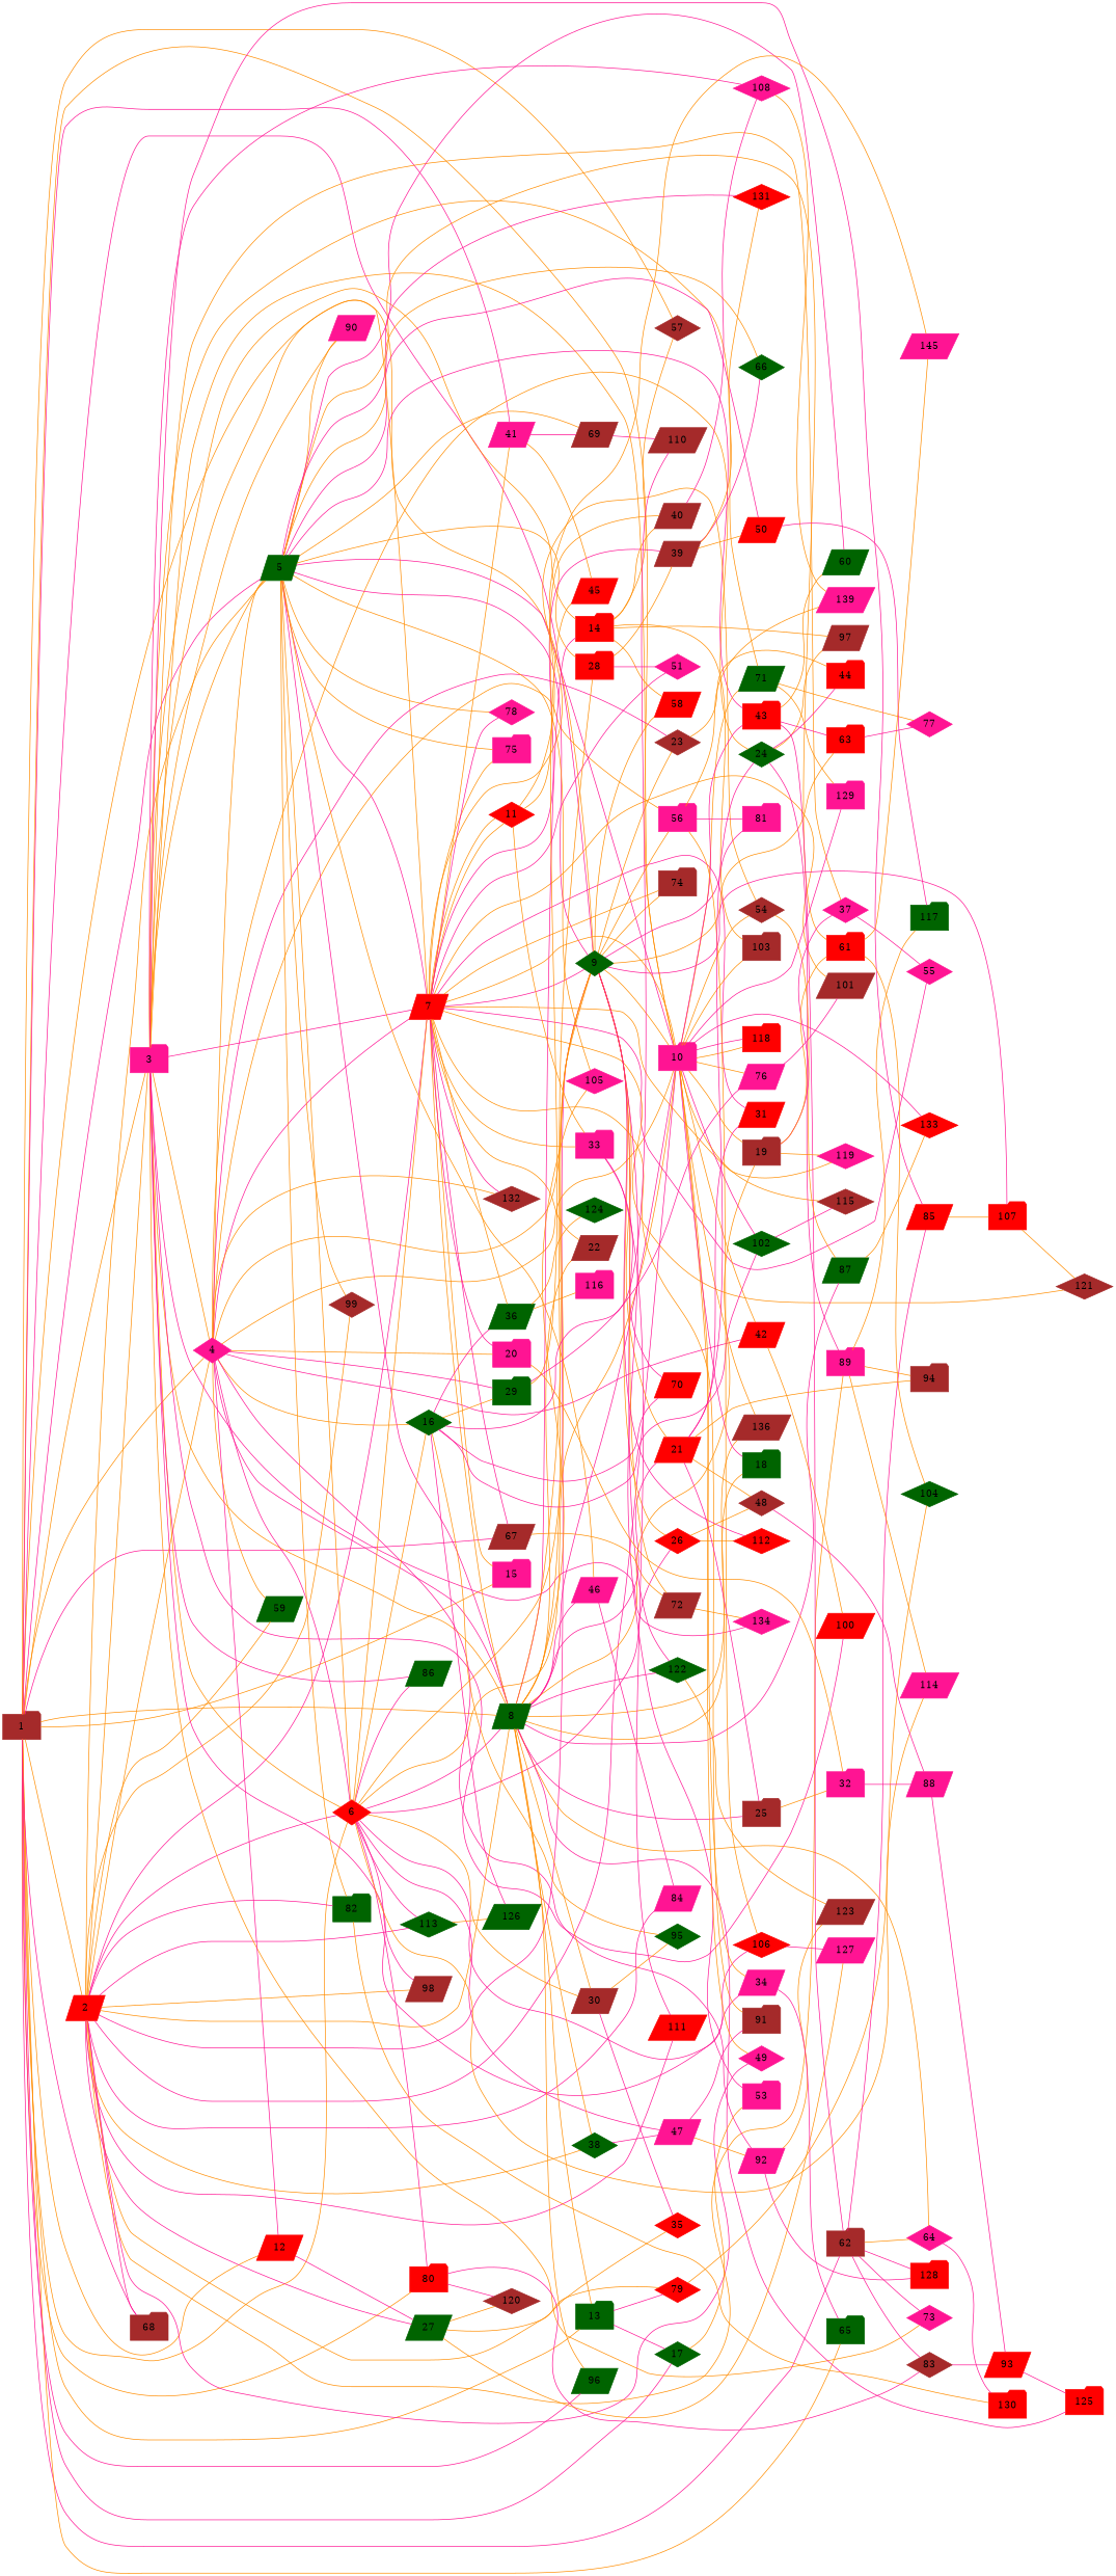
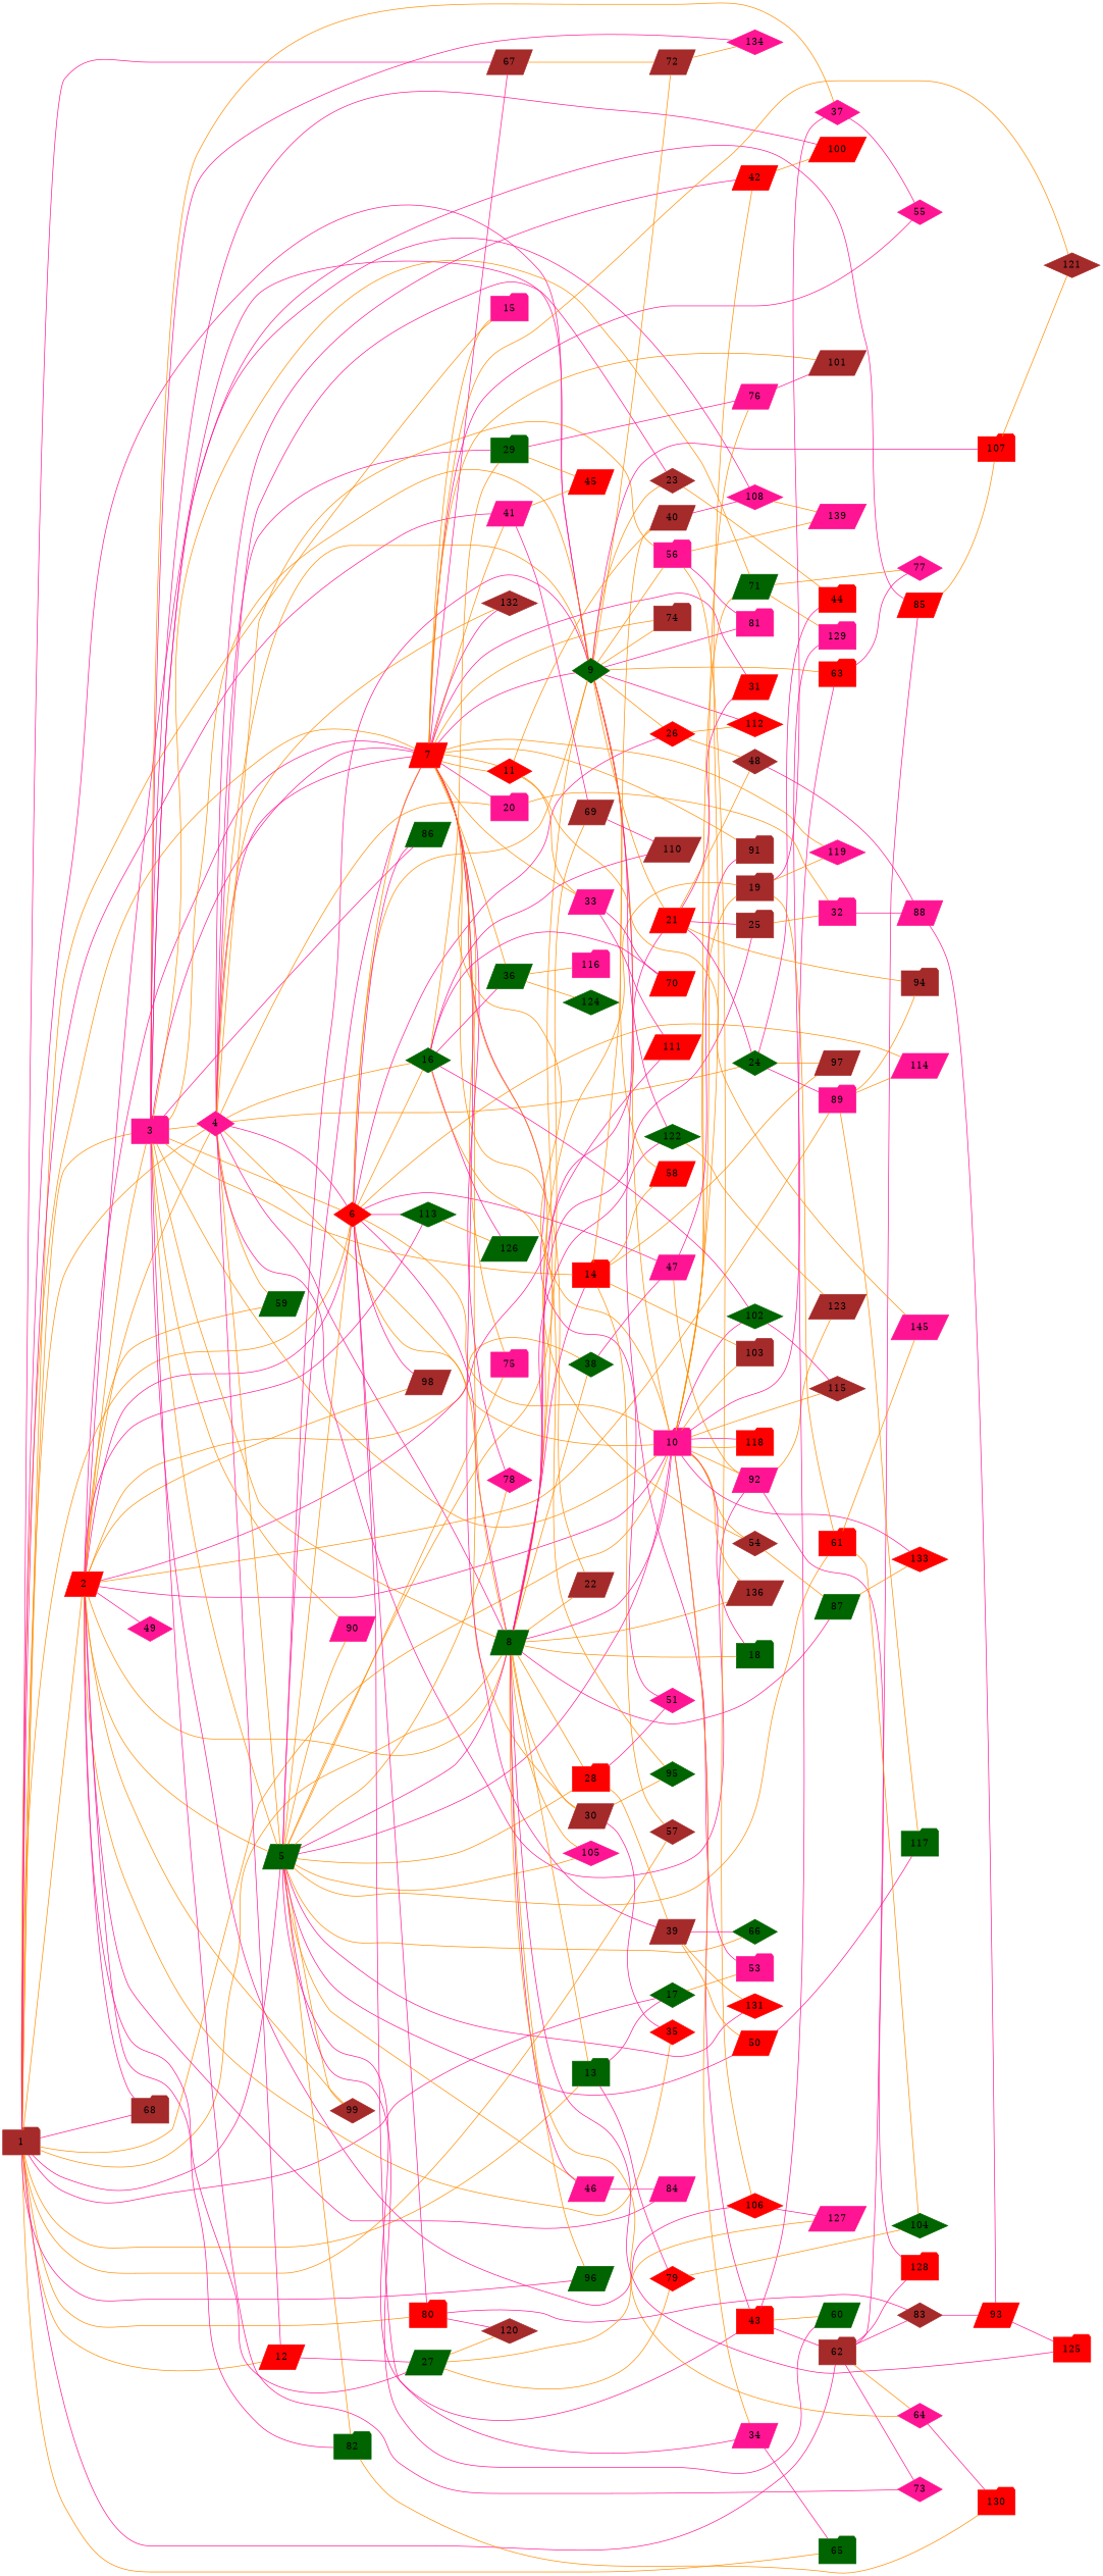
  graph {
    rankdir=LR
    node [color=deeppink shape=parallelogram style=filled]
    edge [color=darkorange]
    1 [color=brown shape=folder]
    2 [color=red]
    3 [shape=folder]
    4 [shape=diamond]
    5 [color=darkgreen]
    6 [color=red shape=diamond]
    7 [color=red]
    8 [color=darkgreen]
    9 [color=darkgreen shape=diamond]
    10 [shape=folder]
    12 [color=red]
    13 [color=darkgreen shape=folder]
    15 [shape=folder]
    17 [color=darkgreen shape=diamond]
    41
    57 [color=brown shape=diamond]
    62 [color=brown shape=folder]
    65 [color=darkgreen shape=folder]
    67 [color=brown]
    68 [color=brown shape=folder]
    80 [color=red shape=folder]
    96 [color=darkgreen]
    27 [color=darkgreen]
    35 [color=red shape=diamond]
    38 [color=darkgreen shape=diamond]
    49 [shape=diamond]
    59 [color=darkgreen]
    82 [color=darkgreen shape=folder]
    84
    89 [shape=folder]
    98 [color=brown]
    99 [color=brown shape=diamond]
    111 [color=red]
    113 [color=darkgreen shape=diamond]
    14 [color=red shape=folder]
    37 [shape=diamond]
    71 [color=darkgreen]
    73 [shape=diamond]
    85 [color=red]
    86 [color=darkgreen]
    90
    100 [color=red]
    106 [color=red shape=diamond]
    108 [shape=diamond]
    134 [shape=diamond]
    16 [color=darkgreen shape=diamond]
    20 [shape=folder]
    23 [color=brown shape=diamond]
    24 [color=darkgreen shape=diamond]
    29 [color=darkgreen shape=folder]
    42 [color=red]
    56 [shape=folder]
    92
    132 [color=brown shape=diamond]
    28 [color=red shape=folder]
    43 [color=red shape=folder]
    46
    50 [color=red]
    60 [color=darkgreen]
    61 [color=red shape=folder]
    66 [color=darkgreen shape=diamond]
    69 [color=brown]
    75 [shape=folder]
    78 [shape=diamond]
    105 [shape=diamond]
    131 [color=red shape=diamond]
    26 [color=red shape=diamond]
    30 [color=brown]
    34
    47
    114
    11 [color=red shape=diamond]
    22 [color=brown]
    31 [color=red]
-   33 [shape=folder]
+   33
    36 [color=darkgreen]
    39 [color=brown]
    51 [shape=diamond]
    54 [color=brown shape=diamond]
    55 [shape=diamond]
    74 [color=brown shape=folder]
    91 [color=brown shape=folder]
    101 [color=brown]
    119 [shape=diamond]
    121 [color=brown shape=diamond]
    18 [color=darkgreen shape=folder]
    19 [color=brown shape=folder]
    21 [color=red]
    25 [color=brown shape=folder]
    64 [shape=diamond]
    87 [color=darkgreen]
    122 [color=darkgreen shape=diamond]
    125 [color=red shape=folder]
    136 [color=brown]
    53 [shape=folder]
    58 [color=red]
    63 [color=red shape=folder]
    72 [color=brown]
    81 [shape=folder]
    107 [color=red shape=folder]
    112 [color=red shape=diamond]
    76
    102 [color=darkgreen shape=diamond]
    103 [color=brown shape=folder]
    115 [color=brown shape=diamond]
    118 [color=red shape=folder]
    129 [shape=folder]
    133 [color=red shape=diamond]
    79 [color=red shape=diamond]
    45 [color=red]
    83 [color=brown shape=diamond]
    128 [color=red shape=folder]
    120 [color=brown shape=diamond]
    127
    130 [color=red shape=folder]
    94 [color=brown shape=folder]
    117 [color=darkgreen shape=folder]
    126 [color=darkgreen]
    40 [color=brown]
    97 [color=brown]
    77 [shape=diamond]
    n122 [label=139]
    70 [color=red]
    95 [color=darkgreen shape=diamond]
    110 [color=brown]
    32 [shape=folder]
    44 [color=red shape=folder]
    123 [color=brown]
    n129 [label=145]
    104 [color=darkgreen shape=diamond]
    48 [color=brown shape=diamond]
    116 [shape=folder]
    124 [color=darkgreen shape=diamond]
    88
    93 [color=red]
    1 -- 2
    1 -- 3
    1 -- 4
    1 -- 5 [color=deeppink]
    1 -- 6
    1 -- 7
    1 -- 8
    1 -- 9 [color=deeppink]
    1 -- 10
    1 -- 12
    1 -- 13
    1 -- 15
    1 -- 17 [color=deeppink]
    1 -- 41 [color=deeppink]
    1 -- 57
    1 -- 62 [color=deeppink]
    1 -- 65
    1 -- 67 [color=deeppink]
    1 -- 68 [color=deeppink]
    1 -- 80
    1 -- 96 [color=deeppink]
    2 -- 3
    2 -- 4
    2 -- 5
    2 -- 6 [color=deeppink]
    2 -- 7 [color=deeppink]
    2 -- 8
    2 -- 9 [color=deeppink]
    2 -- 10 [color=deeppink]
    2 -- 68 [color=deeppink]
    2 -- 27 [color=deeppink]
    2 -- 35
    2 -- 38
    2 -- 49 [color=deeppink]
    2 -- 59
    2 -- 82 [color=deeppink]
    2 -- 84 [color=deeppink]
    2 -- 89
    2 -- 98
    2 -- 99
    2 -- 111 [color=deeppink]
    2 -- 113 [color=deeppink]
    3 -- 4
    3 -- 5
    3 -- 6
    3 -- 7 [color=deeppink]
    3 -- 8
    3 -- 9
    3 -- 10
    3 -- 14
    3 -- 37
    3 -- 71
-   3 -- 73
+   3 -- 73 [color=deeppink]
    3 -- 85 [color=deeppink]
    3 -- 86 [color=deeppink]
    3 -- 90
    3 -- 100 [color=deeppink]
    3 -- 106 [color=deeppink]
    3 -- 108 [color=deeppink]
    3 -- 134 [color=deeppink]
    4 -- 5
    4 -- 6 [color=deeppink]
    4 -- 7 [color=deeppink]
    4 -- 8 [color=deeppink]
    4 -- 9
    4 -- 10
    4 -- 12 [color=deeppink]
    4 -- 59
    4 -- 16
    4 -- 20
    4 -- 23 [color=deeppink]
    4 -- 24
    4 -- 29 [color=deeppink]
    4 -- 42 [color=deeppink]
    4 -- 56
    4 -- 92 [color=deeppink]
    4 -- 132
    5 -- 6
    5 -- 7 [color=deeppink]
    5 -- 8 [color=deeppink]
    5 -- 9 [color=deeppink]
    5 -- 10 [color=deeppink]
    5 -- 82
    5 -- 99
    5 -- 90
    5 -- 28
    5 -- 43 [color=deeppink]
    5 -- 46
    5 -- 50 [color=deeppink]
    5 -- 60 [color=deeppink]
    5 -- 61
    5 -- 66
    5 -- 69
    5 -- 75
    5 -- 78
    5 -- 105
    5 -- 131 [color=deeppink]
    6 -- 7
    6 -- 8 [color=deeppink]
    6 -- 9
    6 -- 10
    6 -- 80 [color=deeppink]
    6 -- 98 [color=deeppink]
    6 -- 113 [color=deeppink]
    6 -- 86 [color=deeppink]
    6 -- 16
    6 -- 26 [color=deeppink]
    6 -- 30
    6 -- 34 [color=deeppink]
    6 -- 47 [color=deeppink]
    6 -- 114
    7 -- 8
    7 -- 9 [color=deeppink]
    7 -- 10
    7 -- 15
    7 -- 41
    7 -- 67 [color=deeppink]
    7 -- 20 [color=deeppink]
    7 -- 132 [color=deeppink]
    7 -- 75
    7 -- 78 [color=deeppink]
    7 -- 11
    7 -- 11
    7 -- 22
    7 -- 31 [color=deeppink]
    7 -- 33
    7 -- 36
    7 -- 39 [color=deeppink]
    7 -- 51 [color=deeppink]
    7 -- 54
    7 -- 55 [color=deeppink]
    7 -- 74
    7 -- 91
    7 -- 101
    7 -- 119
    7 -- 121
    8 -- 9
    8 -- 10 [color=deeppink]
    8 -- 13
    8 -- 96
    8 -- 38
    8 -- 14 [color=deeppink]
    8 -- 28
    8 -- 46 [color=deeppink]
    8 -- 105
    8 -- 30
    8 -- 22
    8 -- 18
    8 -- 19
    8 -- 21 [color=deeppink]
    8 -- 25 [color=deeppink]
    8 -- 64
    8 -- 87 [color=deeppink]
    8 -- 122 [color=deeppink]
    8 -- 125 [color=deeppink]
    8 -- 136
    9 -- 10
    9 -- 23
    9 -- 56
    9 -- 26
    9 -- 74
    9 -- 21
    9 -- 122 [color=deeppink]
    9 -- 53 [color=deeppink]
    9 -- 58
    9 -- 63
    9 -- 72
    9 -- 81 [color=deeppink]
    9 -- 107 [color=deeppink]
    9 -- 112 [color=deeppink]
-   10 -- 49
+   10 -- 92
    10 -- 71
    10 -- 42
    10 -- 43 [color=deeppink]
    10 -- 34
    10 -- 54
    10 -- 18 [color=deeppink]
    10 -- 19
    10 -- 136
    10 -- 76
    10 -- 102 [color=deeppink]
    10 -- 103
    10 -- 115
    10 -- 118
    10 -- 118 [color=deeppink]
    10 -- 129 [color=deeppink]
    10 -- 133 [color=deeppink]
    12 -- 27 [color=deeppink]
    13 -- 17 [color=deeppink]
    13 -- 79 [color=deeppink]
    17 -- 53
    41 -- 69 [color=deeppink]
    41 -- 45
    62 -- 73 [color=deeppink]
    62 -- 85 [color=deeppink]
    62 -- 64
    62 -- 83 [color=deeppink]
    62 -- 128 [color=deeppink]
    67 -- 72
    80 -- 83 [color=deeppink]
    80 -- 120 [color=deeppink]
    27 -- 79
    27 -- 120
    27 -- 127
    38 -- 47 [color=deeppink]
    82 -- 130
    89 -- 114
    89 -- 94
    89 -- 117
    113 -- 126
    14 -- 57
    14 -- 58
    14 -- 103
    14 -- 40
    14 -- 97
    37 -- 55 [color=deeppink]
    71 -- 129
    71 -- 77
    85 -- 107
    106 -- 127 [color=deeppink]
    108 -- n122
    16 -- 29
    16 -- 36 [color=deeppink]
    16 -- 102 [color=deeppink]
    16 -- 126 [color=deeppink]
    16 -- 70 [color=deeppink]
    16 -- 95
    16 -- 110 [color=deeppink]
    20 -- 32
    23 -- 44
    24 -- 89 [color=deeppink]
    24 -- 97
    24 -- 44 [color=deeppink]
    29 -- 76 [color=deeppink]
    29 -- 45
    42 -- 100
    56 -- 106
    56 -- 81 [color=deeppink]
    56 -- n122
    92 -- 128 [color=deeppink]
    92 -- 123
    28 -- 39
    28 -- 51 [color=deeppink]
    43 -- 62 [color=deeppink]
    43 -- 60
    43 -- 63 [color=deeppink]
    46 -- 84 [color=deeppink]
    50 -- 117 [color=deeppink]
    61 -- n129
    61 -- 104
    69 -- 110 [color=deeppink]
    26 -- 112
    26 -- 48
    30 -- 35 [color=deeppink]
    30 -- 95
    34 -- 65 [color=deeppink]
    47 -- 92
    47 -- 91 [color=deeppink]
    11 -- 33
    11 -- 40
    11 -- n129
    33 -- 111 [color=deeppink]
    33 -- 70 [color=deeppink]
    36 -- 116
    36 -- 124
    39 -- 50
    39 -- 66 [color=deeppink]
    39 -- 131
    54 -- 87
    19 -- 37 [color=deeppink]
    19 -- 61
    19 -- 119
    21 -- 24 [color=deeppink]
    21 -- 31 [color=deeppink]
    21 -- 25 [color=deeppink]
    21 -- 94
    21 -- 48
    25 -- 32
    64 -- 130 [color=deeppink]
    87 -- 133
    122 -- 123
    63 -- 77 [color=deeppink]
    72 -- 134
    107 -- 121
    76 -- 101 [color=deeppink]
    102 -- 115 [color=deeppink]
    79 -- 104
    83 -- 93 [color=deeppink]
    40 -- 108 [color=deeppink]
    32 -- 88 [color=deeppink]
    48 -- 88 [color=deeppink]
    88 -- 93 [color=deeppink]
    93 -- 125 [color=deeppink]
  }
